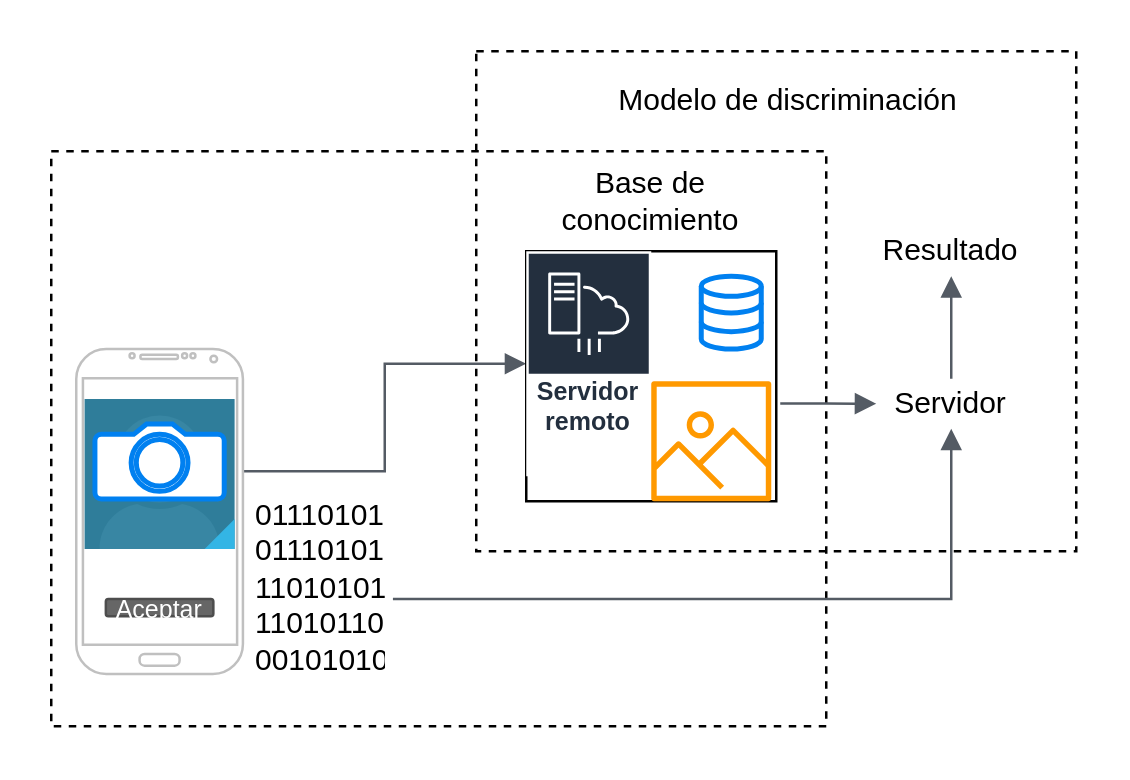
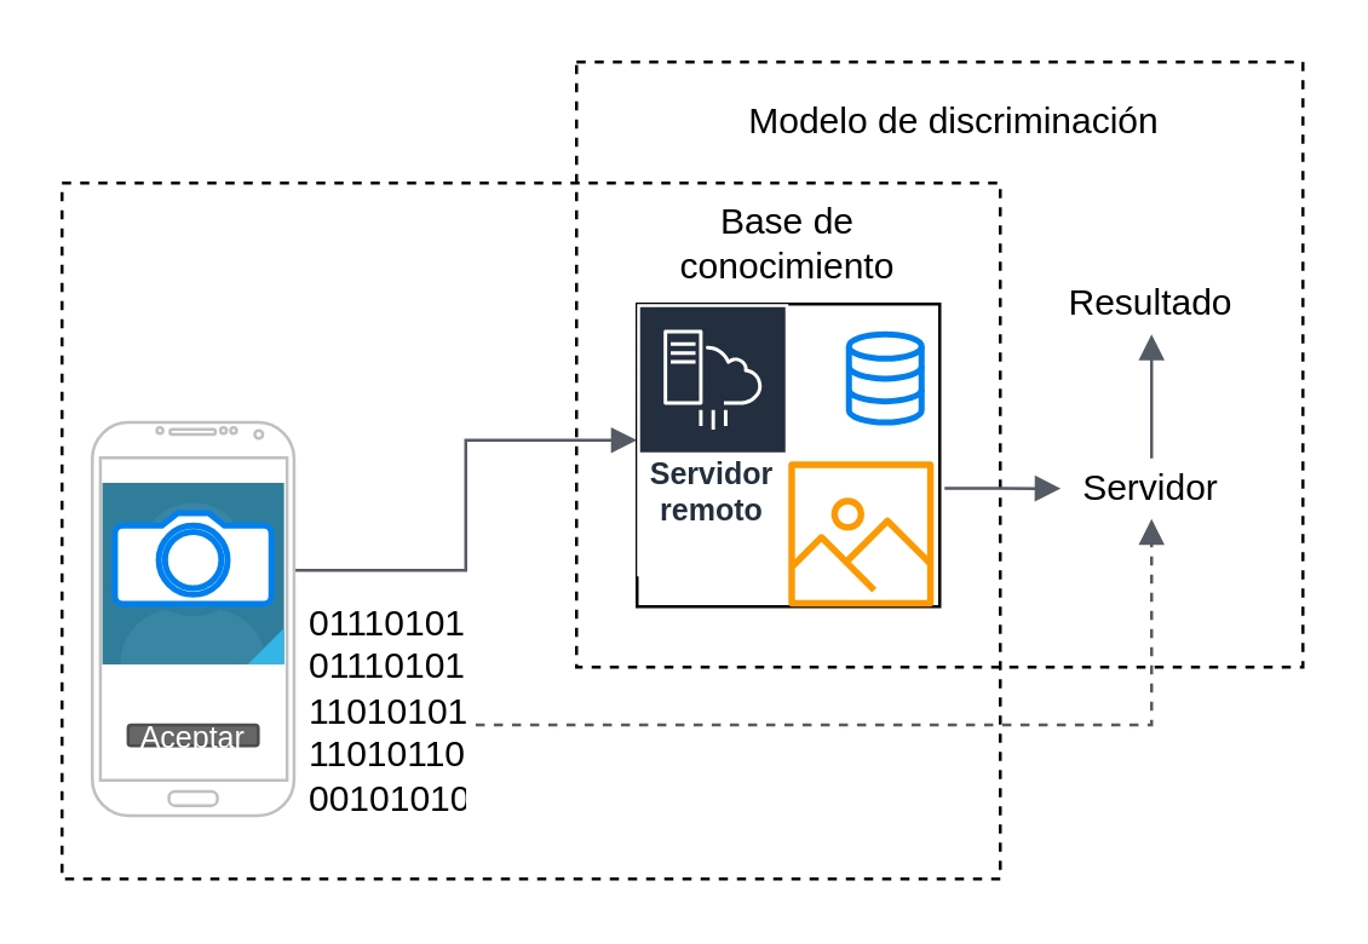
  <mxCell id="0" />
  <mxCell id="1" parent="0" />
  <mxCell id="2" value="" style="rounded=0;whiteSpace=wrap;html=1;dashed=1;fillColor=none;" parent="1" vertex="1"><mxGeometry x="190" y="20" width="240" height="200" as="geometry" /></mxCell>
  <mxCell id="3" value="" style="rounded=0;whiteSpace=wrap;html=1;dashed=1;fillColor=none;" parent="1" vertex="1"><mxGeometry x="20" y="60" width="310" height="230" as="geometry" /></mxCell>
  <mxCell id="4" value="" style="edgeStyle=orthogonalEdgeStyle;html=1;endArrow=block;elbow=vertical;startArrow=none;endFill=1;strokeColor=#545B64;rounded=0;exitX=0.986;exitY=0.376;exitDx=0;exitDy=0;exitPerimeter=0;" parent="1" source="7" target="15" edge="1"><mxGeometry width="100" relative="1" as="geometry"><mxPoint x="90" y="170" as="sourcePoint" /><mxPoint x="220" y="180" as="targetPoint" /></mxGeometry></mxCell>
  <mxCell id="5" value="" style="group" parent="1" vertex="1" connectable="0"><mxGeometry x="30" y="139.1" width="126.67" height="130" as="geometry" /></mxCell>
  <mxCell id="6" value="" style="group" parent="5" vertex="1" connectable="0"><mxGeometry width="66.67" height="130" as="geometry" /></mxCell>
  <mxCell id="7" value="" style="verticalLabelPosition=bottom;verticalAlign=top;html=1;shadow=0;dashed=0;strokeWidth=1;shape=mxgraph.android.phone2;strokeColor=#c0c0c0;" parent="6" vertex="1"><mxGeometry width="66.67" height="130" as="geometry" /></mxCell>
  <mxCell id="8" value="" style="verticalLabelPosition=bottom;verticalAlign=top;html=1;shadow=0;dashed=0;strokeWidth=1;shape=mxgraph.android.contact_badge_pressed;sketch=0;" parent="6" vertex="1"><mxGeometry x="3.34" y="20" width="60" height="60" as="geometry" /></mxCell>
  <mxCell id="9" value="" style="html=1;verticalLabelPosition=bottom;align=center;labelBackgroundColor=#ffffff;verticalAlign=top;strokeWidth=2;strokeColor=#0080F0;shadow=0;dashed=0;shape=mxgraph.ios7.icons.camera;" parent="6" vertex="1"><mxGeometry x="7.47" y="30" width="51.72" height="30" as="geometry" /></mxCell>
  <mxCell id="10" value="Aceptar" style="rounded=1;html=1;shadow=0;dashed=0;whiteSpace=wrap;fontSize=10;fillColor=#666666;align=center;strokeColor=#4D4D4D;fontColor=#ffffff;" parent="6" vertex="1"><mxGeometry x="11.84" y="100" width="43" height="6.88" as="geometry" /></mxCell>
  <mxCell id="11" value="&lt;div&gt;01110101&lt;/div&gt;&lt;div&gt;01110101&lt;/div&gt;&lt;div&gt;11010101&lt;/div&gt;&lt;div&gt;11010110&lt;/div&gt;&lt;div&gt;00101010&lt;br&gt;&lt;/div&gt;" style="text;html=1;strokeColor=none;fillColor=none;spacing=5;spacingTop=-20;whiteSpace=wrap;overflow=hidden;rounded=0;" parent="5" vertex="1"><mxGeometry x="66.67" y="70" width="60" height="60" as="geometry" /></mxCell>
  <mxCell id="12" value="Base de conocimiento" style="text;html=1;strokeColor=none;fillColor=none;align=center;verticalAlign=middle;whiteSpace=wrap;rounded=0;dashed=1;" parent="1" vertex="1"><mxGeometry x="200" y="70" width="120" height="20" as="geometry" /></mxCell>
  <mxCell id="13" value="" style="group" parent="1" vertex="1" connectable="0"><mxGeometry x="210" y="100" width="100" height="100" as="geometry" /></mxCell>
  <mxCell id="14" value="" style="whiteSpace=wrap;html=1;aspect=fixed;" parent="13" vertex="1"><mxGeometry width="100" height="100" as="geometry" /></mxCell>
  <mxCell id="15" value="&lt;div&gt;Servidor remoto&lt;/div&gt;&lt;div&gt;&lt;br&gt;&lt;/div&gt;" style="sketch=0;outlineConnect=0;fontColor=#232F3E;gradientColor=none;strokeColor=#ffffff;fillColor=#232F3E;dashed=0;verticalLabelPosition=middle;verticalAlign=bottom;align=center;html=1;whiteSpace=wrap;fontSize=10;fontStyle=1;spacing=3;shape=mxgraph.aws4.productIcon;prIcon=mxgraph.aws4.server_migration_service;" parent="13" vertex="1"><mxGeometry width="50" height="90" as="geometry" /></mxCell>
  <mxCell id="16" value="" style="html=1;verticalLabelPosition=bottom;align=center;labelBackgroundColor=#ffffff;verticalAlign=top;strokeWidth=2;strokeColor=#0080F0;shadow=0;dashed=0;shape=mxgraph.ios7.icons.data;" parent="13" vertex="1"><mxGeometry x="70" y="10" width="24" height="29.1" as="geometry" /></mxCell>
  <mxCell id="17" value="" style="sketch=0;outlineConnect=0;fontColor=#232F3E;gradientColor=none;fillColor=#FF9900;strokeColor=none;dashed=0;verticalLabelPosition=bottom;verticalAlign=top;align=center;html=1;fontSize=12;fontStyle=0;aspect=fixed;pointerEvents=1;shape=mxgraph.aws4.container_registry_image;" parent="13" vertex="1"><mxGeometry x="50" y="52" width="48" height="48" as="geometry" /></mxCell>
  <mxCell id="18" value="Modelo de discriminación" style="text;html=1;strokeColor=none;fillColor=none;align=center;verticalAlign=middle;whiteSpace=wrap;rounded=0;dashed=1;" parent="1" vertex="1"><mxGeometry x="240" y="30" width="150" height="20" as="geometry" /></mxCell>
- <mxCell id="19" value="" style="edgeStyle=orthogonalEdgeStyle;html=1;endArrow=block;elbow=vertical;startArrow=none;endFill=1;strokeColor=#545B64;rounded=0;" parent="1" source="11" target="20" edge="1"><mxGeometry width="100" relative="1" as="geometry"><mxPoint x="105.737" y="197.98" as="sourcePoint" /><mxPoint x="220" y="155.029" as="targetPoint" /><Array as="points"><mxPoint x="380" y="239" /><mxPoint x="380" y="155" /></Array></mxGeometry></mxCell>
+ <mxCell id="19" value="" style="edgeStyle=orthogonalEdgeStyle;html=1;endArrow=block;elbow=vertical;startArrow=none;endFill=1;strokeColor=#545B64;rounded=0;dashed=1;" parent="1" source="11" target="20" edge="1"><mxGeometry width="100" relative="1" as="geometry"><mxPoint x="105.737" y="197.98" as="sourcePoint" /><mxPoint x="220" y="155.029" as="targetPoint" /><Array as="points"><mxPoint x="380" y="239" /><mxPoint x="380" y="155" /></Array></mxGeometry></mxCell>
  <mxCell id="20" value="Servidor" style="text;html=1;strokeColor=none;fillColor=none;align=center;verticalAlign=middle;whiteSpace=wrap;rounded=0;dashed=1;" parent="1" vertex="1"><mxGeometry x="350" y="151" width="60" height="20" as="geometry" /></mxCell>
  <mxCell id="21" value="" style="edgeStyle=orthogonalEdgeStyle;html=1;endArrow=block;elbow=vertical;startArrow=none;endFill=1;strokeColor=#545B64;rounded=0;exitX=1.016;exitY=0.609;exitDx=0;exitDy=0;exitPerimeter=0;entryX=0;entryY=0.5;entryDx=0;entryDy=0;" parent="1" source="14" target="20" edge="1"><mxGeometry width="100" relative="1" as="geometry"><mxPoint x="166.67" y="249.086" as="sourcePoint" /><mxPoint x="360" y="161" as="targetPoint" /><Array as="points" /></mxGeometry></mxCell>
  <mxCell id="22" value="Resultado" style="text;html=1;strokeColor=none;fillColor=none;align=center;verticalAlign=middle;whiteSpace=wrap;rounded=0;dashed=1;" parent="1" vertex="1"><mxGeometry x="360" y="90" width="40" height="20" as="geometry" /></mxCell>
  <mxCell id="23" value="" style="edgeStyle=orthogonalEdgeStyle;html=1;endArrow=block;elbow=vertical;startArrow=none;endFill=1;strokeColor=#545B64;rounded=0;entryX=0.5;entryY=1;entryDx=0;entryDy=0;" parent="1" source="20" target="22" edge="1"><mxGeometry width="100" relative="1" as="geometry"><mxPoint x="321.6" y="170.9" as="sourcePoint" /><mxPoint x="360" y="171" as="targetPoint" /><Array as="points" /></mxGeometry></mxCell>
